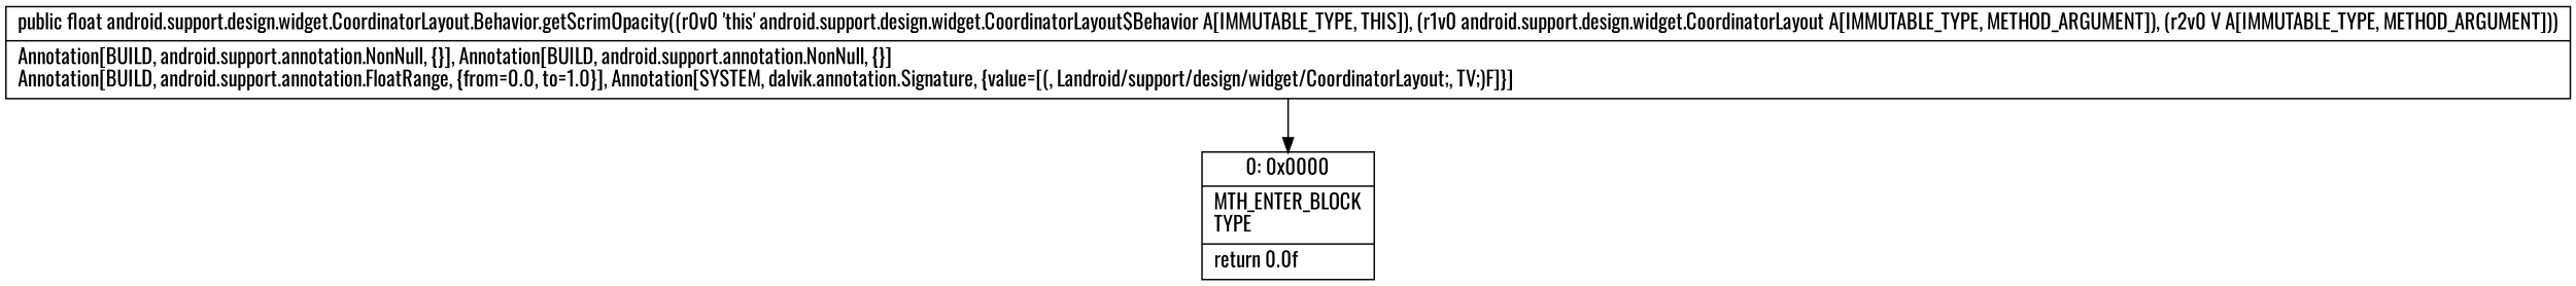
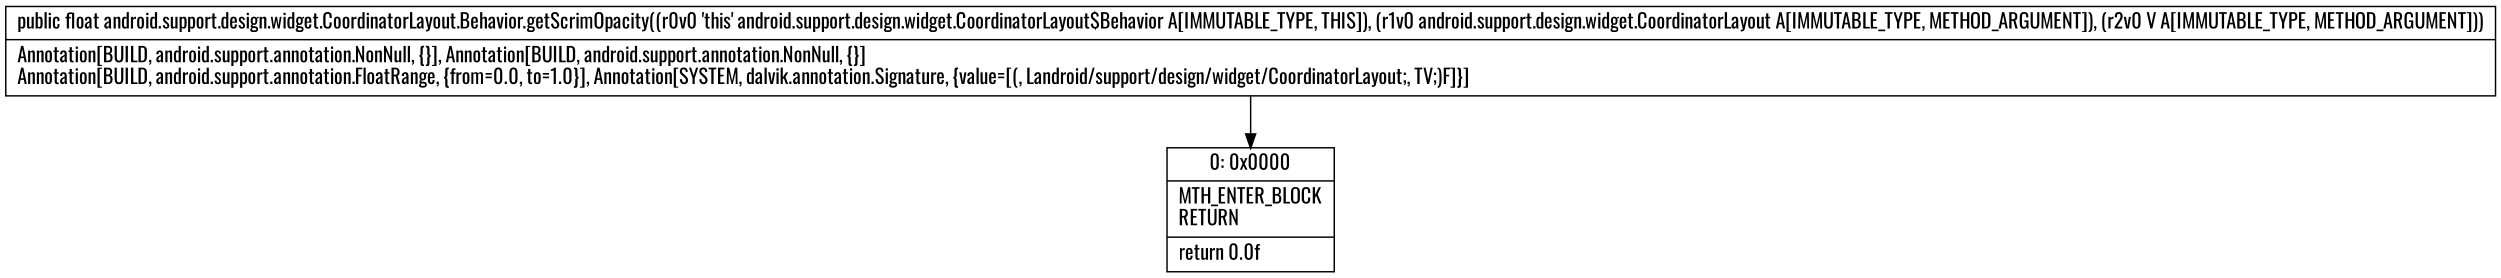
  digraph {
    fontname=Oswald
    node [shape=record fontname=Oswald]
-   n1 [label="{0\:\ 0x0000|MTH_ENTER_BLOCK\lTYPE\l|return 0.0f\l}"]
+   n1 [label="{0\:\ 0x0000|MTH_ENTER_BLOCK\lRETURN\l|return 0.0f\l}"]
    n2 [label="{public float android.support.design.widget.CoordinatorLayout.Behavior.getScrimOpacity((r0v0 'this' android.support.design.widget.CoordinatorLayout$Behavior A[IMMUTABLE_TYPE, THIS]), (r1v0 android.support.design.widget.CoordinatorLayout A[IMMUTABLE_TYPE, METHOD_ARGUMENT]), (r2v0 V A[IMMUTABLE_TYPE, METHOD_ARGUMENT]))  | Annotation[BUILD, android.support.annotation.NonNull, \{\}], Annotation[BUILD, android.support.annotation.NonNull, \{\}]\lAnnotation[BUILD, android.support.annotation.FloatRange, \{from=0.0, to=1.0\}], Annotation[SYSTEM, dalvik.annotation.Signature, \{value=[(, Landroid\/support\/design\/widget\/CoordinatorLayout;, TV;)F]\}]\l}"]
    n2 -> n1 [fontname=Oswald]
  }
